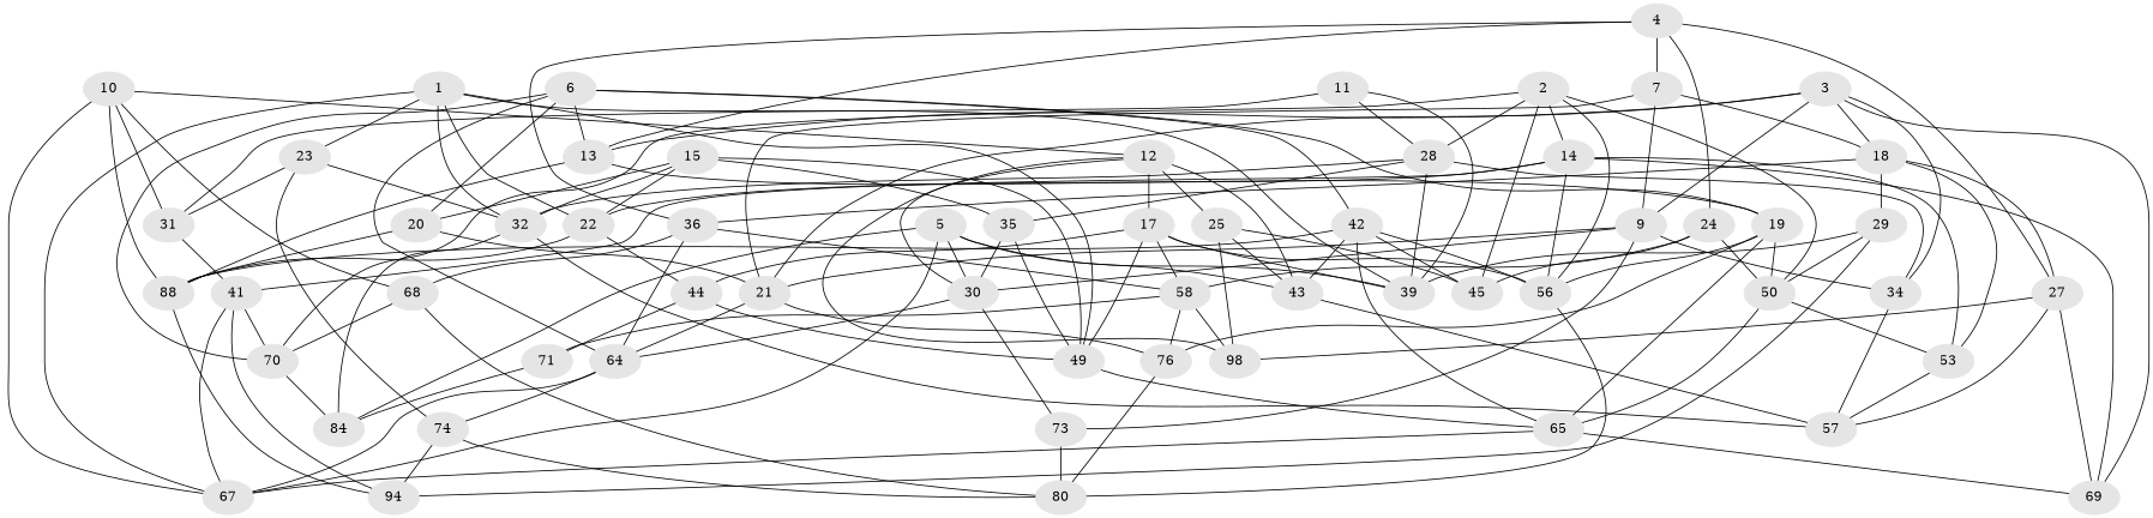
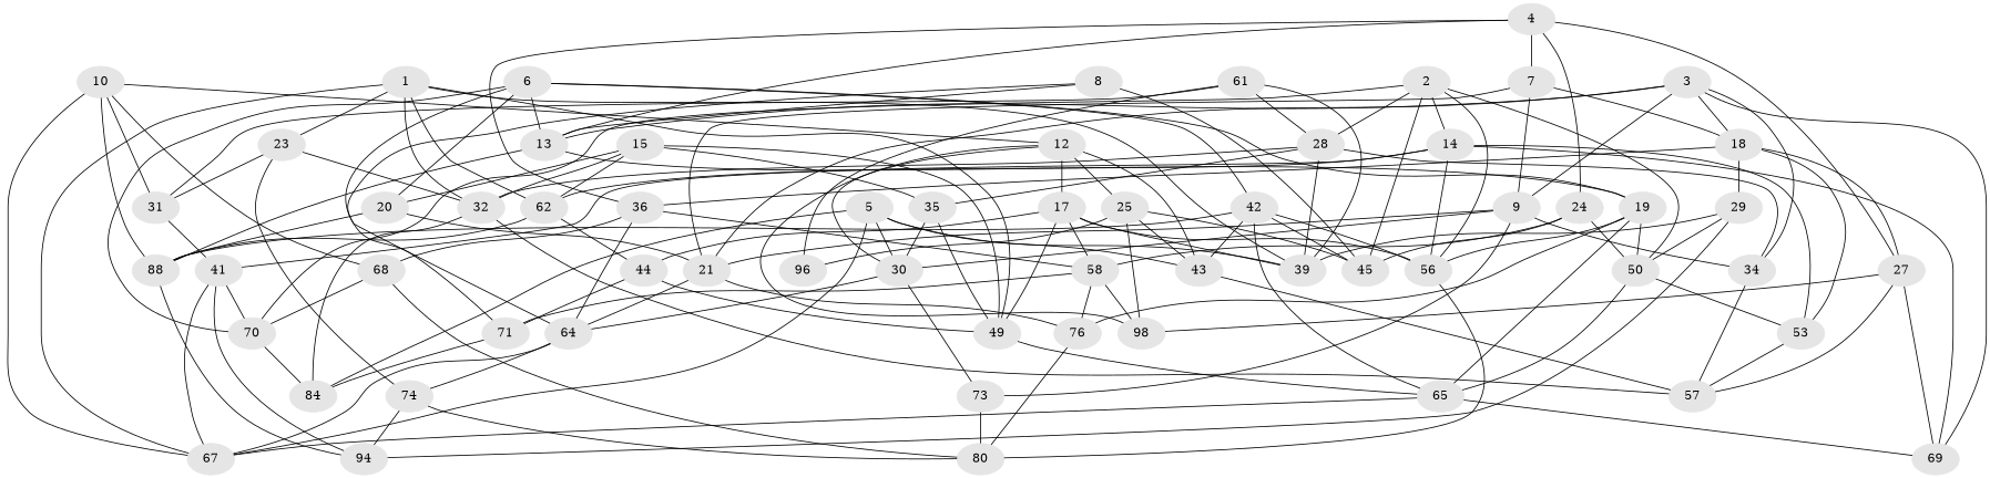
  graph {
    node [color=gray90 style=filled]
    1 [super="+26"]
-   22 [super="+66"]
+   22 [super="+66" label=62]
    23
    32 [super="+37"]
    39 [super="+63"]
    49 [super="+52"]
    67 [super="+90"]
    88 [super="+92"]
    44
    31
    74
    84
    57 [super="+60"]
    65 [super="+95"]
    2 [super="+100"]
    14 [super="+79"]
    28 [super="+89"]
    45 [super="+72"]
    50 [super="+99"]
    56 [super="+85"]
    70 [super="+77"]
    69
    41 [super="+97"]
    53
    34
    35
    80 [super="+83"]
    3 [super="+78"]
    9 [super="+16"]
    13 [super="+62"]
    18 [super="+87"]
    21 [super="+81"]
    n33 [label=30 super="+54"]
    73
    19 [super="+93"]
    27 [super="+30"]
    36 [super="+91"]
    29
    64 [super="+86"]
    76
    4 [super="+47"]
    7
    24
    10 [super="+59"]
    12 [super="+46"]
    68
    58 [super="+61"]
    98
    5 [super="+82"]
    43 [super="+55"]
    6 [super="+75"]
    20
    42 [super="+51"]
+   8
    71
    17 [super="+38"]
    25 [super="+33"]
    94
-   11
+   11 [label=61]
+   96
    15 [super="+48"]
    1 -- 22
    1 -- 23
    1 -- 32
    1 -- 39
    1 -- 49
    1 -- 67
    22 -- 88
    22 -- 44
    23 -- 32
    23 -- 31
    23 -- 74
    32 -- 84
    32 -- 57
    49 -- 65
    88 -- 94
    44 -- 49
    44 -- 71
    31 -- 41
    74 -- 80
    74 -- 94
    65 -- 67
    65 -- 69
    2 -- 14
    2 -- 28
    2 -- 45
    2 -- 50
    2 -- 56
    2 -- 70
    14 -- 22
    14 -- 56
    14 -- 69
    14 -- 41
    14 -- 53
    28 -- 32
    28 -- 39
    28 -- 34
    28 -- 35
    50 -- 65
    50 -- 53
    56 -- 80
    70 -- 84
    41 -- 67
    41 -- 70 [weight=2]
    41 -- 94
    53 -- 57
    34 -- 57
    35 -- 49
    35 -- n33
    3 -- 69
    3 -- 34
    3 -- 9
    3 -- 13
    3 -- 18
    3 -- 21
    9 -- 34
    9 -- 21
    9 -- n33
    9 -- 73
    13 -- 88
    13 -- 19
    18 -- 53
    18 -- 27
    18 -- 36
    18 -- 29
    21 -- 64
    21 -- 76
    n33 -- 73
    n33 -- 64
    73 -- 80 [weight=2]
    19 -- 65
    19 -- 50
    19 -- 56
    19 -- 76
    27 -- 57
    27 -- 69
    27 -- 98
    36 -- 64
    36 -- 68
    36 -- 58
    29 -- 39
    29 -- 50
    29 -- 94
    64 -- 67
    64 -- 74
    76 -- 80
    4 -- 13
    4 -- 27
    4 -- 36
    4 -- 7
    4 -- 24
    7 -- 9
    7 -- 18
    7 -- 21
    24 -- 45
    24 -- 50
    24 -- 58
    10 -- 67
    10 -- 88
    10 -- 31
    10 -- 12
    10 -- 68
    12 -- n33
    12 -- 98
    12 -- 43
    12 -- 17
    12 -- 25
    68 -- 70
    68 -- 80
    58 -- 76
    58 -- 98
    58 -- 71
    5 -- 39
    5 -- 67
    5 -- 84
    5 -- n33
    5 -- 43
    43 -- 57 [weight=2]
    6 -- 70
    6 -- 13
    6 -- 19
    6 -- 64
    6 -- 20
    6 -- 42
    20 -- 88
    20 -- 21
    42 -- 88
    42 -- 65
    42 -- 45
    42 -- 56
    42 -- 43
+   8 -- 45 [weight=2]
+   8 -- 13
+   8 -- 71
    71 -- 84
    17 -- 39
    17 -- 49
    17 -- 44
    17 -- 56
    17 -- 58
    25 -- 45
    25 -- 98
    25 -- 43
+   25 -- 96 [weight=2]
    11 -- 39
    11 -- 31
    11 -- 28
+   11 -- 96
    15 -- 22 [weight=2]
    15 -- 32
    15 -- 49
    15 -- 35
    15 -- 20
  }
